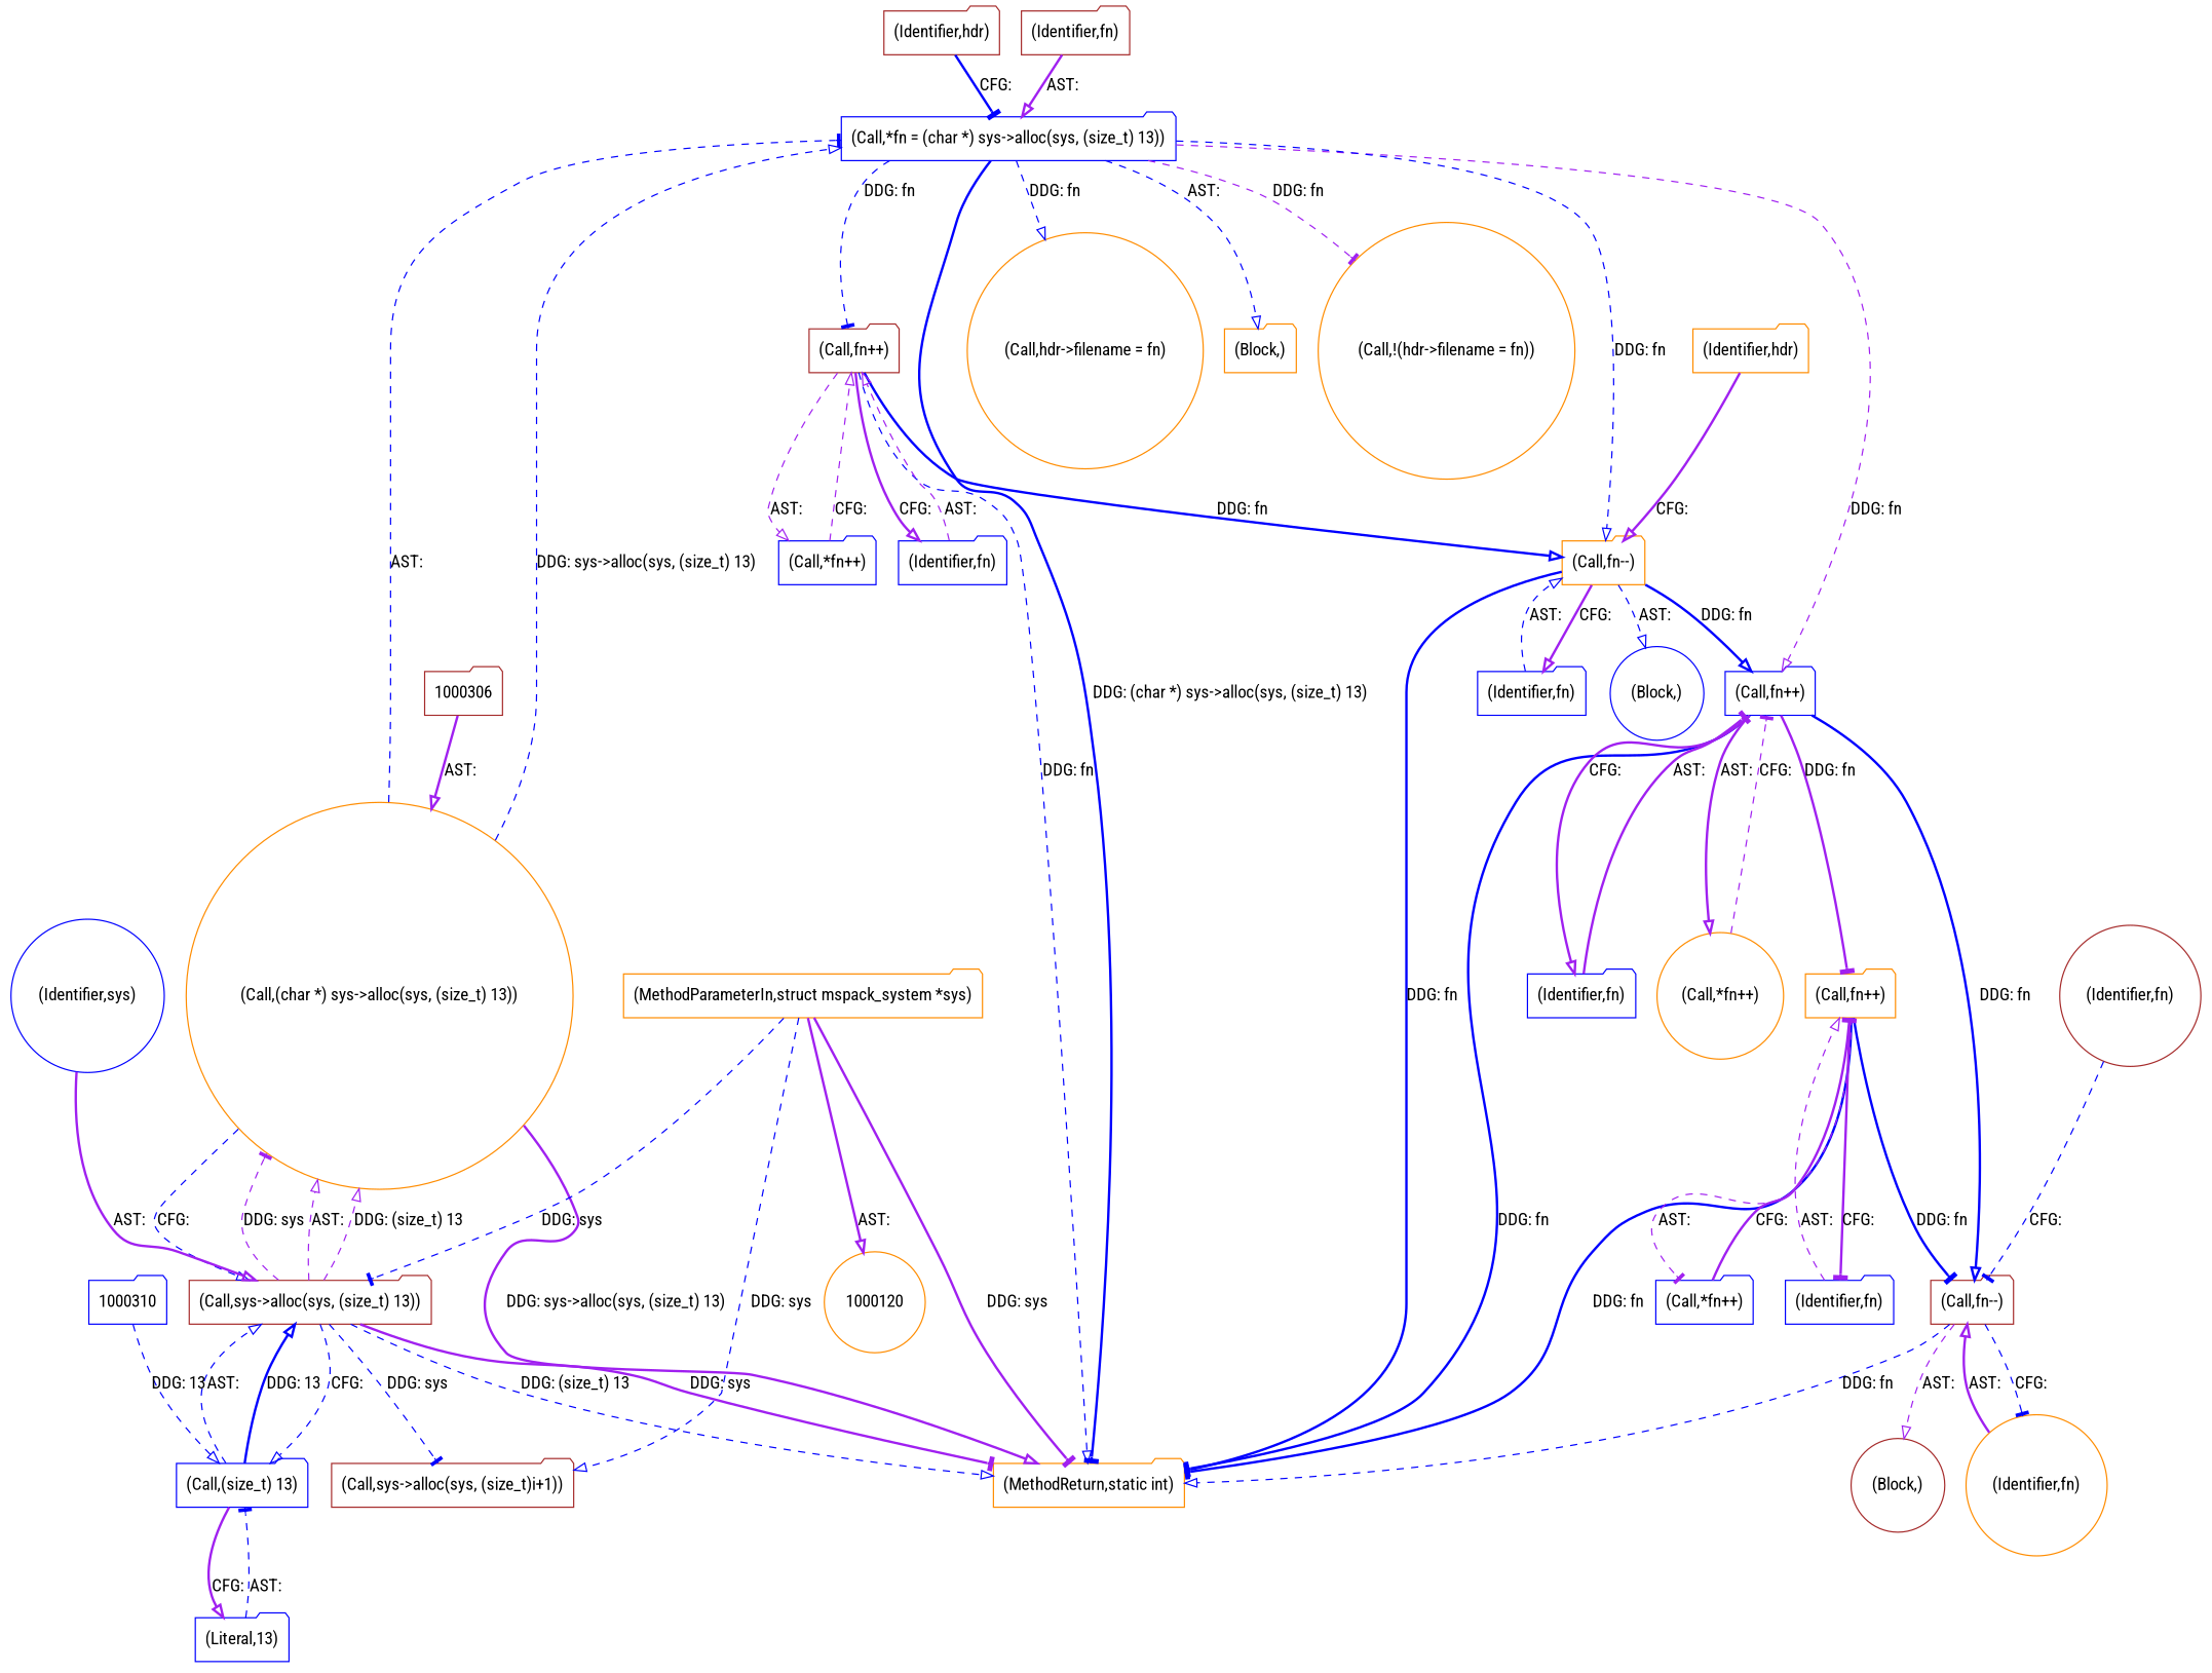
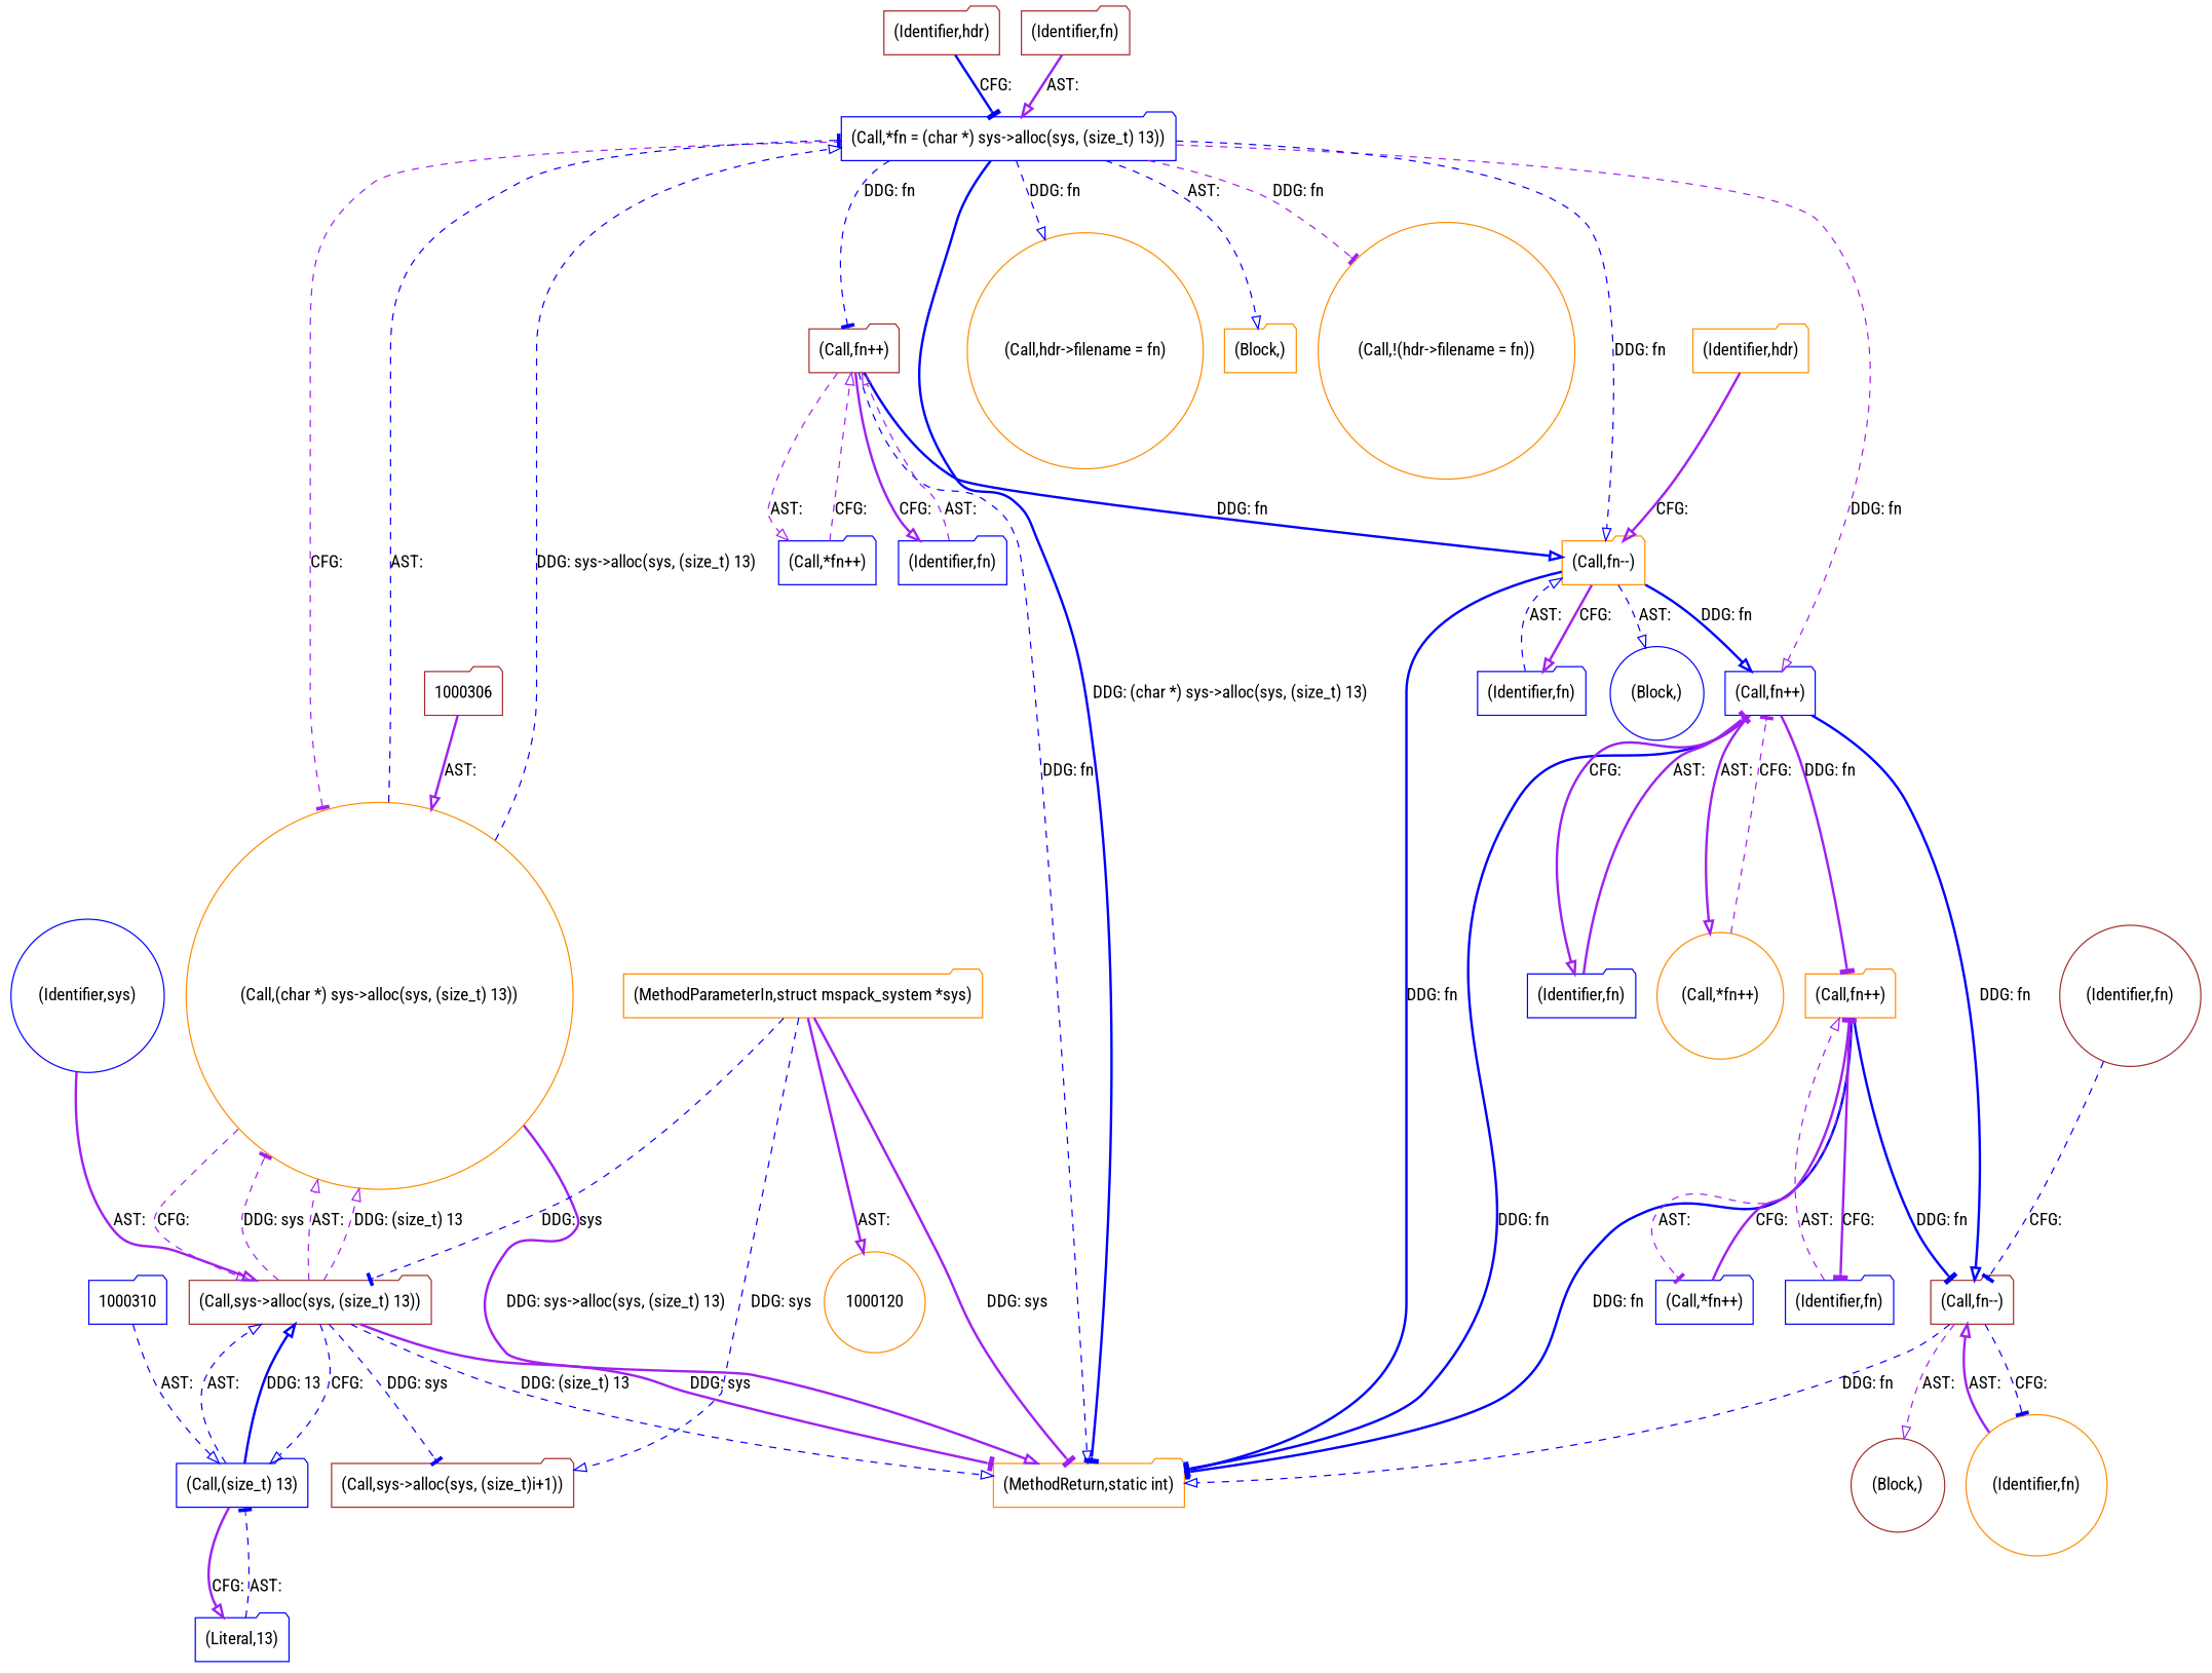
  digraph {
    fontname="Roboto Condensed"
    node [color=blue fontname="Roboto Condensed" shape=folder]
    edge [arrowhead=onormal color=purple fontname="Roboto Condensed" style=dashed]
    n1 [color=darkorange label="(Call,fn++)"]
    n2 [color=brown label="(Call,fn--)"]
    n3 [color=darkorange label="(MethodReturn,static int)"]
    n4 [label="(Identifier,fn)"]
    n5 [label="(Call,*fn++)"]
    n6 [color=brown label="(Block,)" shape=circle]
    n7 [color=darkorange label="(Identifier,fn)" shape=circle]
    n8 [label="(Call,fn++)"]
    n9 [label="(Identifier,fn)"]
    n10 [color=darkorange label="(Call,*fn++)" shape=circle]
    n11 [color=darkorange label="(Call,fn--)"]
    n12 [label="(Block,)" shape=circle]
    n13 [label="(Identifier,fn)"]
    n14 [color=brown label="(Call,fn++)"]
    n15 [label="(Call,*fn++)"]
    n16 [label="(Identifier,fn)"]
    n17 [label="(Call,*fn = (char *) sys->alloc(sys, (size_t) 13))"]
    n18 [color=darkorange label="(Call,(char *) sys->alloc(sys, (size_t) 13))" shape=circle]
    n19 [color=darkorange label="(Call,hdr->filename = fn)" shape=circle]
    n20 [color=darkorange label="(Block,)"]
    n21 [color=darkorange label="(Call,!(hdr->filename = fn))" shape=circle]
    n22 [color=brown label="(Call,sys->alloc(sys, (size_t) 13))"]
    n23 [label="(Call,(size_t) 13)"]
    n24 [color=brown label="(Call,sys->alloc(sys, (size_t)i+1))"]
    n25 [label="(Literal,13)"]
    n26 [color=darkorange label="(MethodParameterIn,struct mspack_system *sys)"]
    1000120 [color=darkorange shape=circle]
    n28 [color=brown label="(Identifier,hdr)"]
    n29 [color=brown label="(Identifier,fn)" shape=circle]
    n30 [label="(Identifier,sys)" shape=circle]
    n31 [color=darkorange label="(Identifier,hdr)"]
    n32 [color=brown label="(Identifier,fn)"]
    1000306 [color=brown]
    1000310
    n1 -> n2 [arrowhead=tee color=blue label="DDG: fn" style=bold]
    n1 -> n3 [arrowhead=tee color=blue label="DDG: fn" style=bold]
    n1 -> n4 [arrowhead=tee label="CFG: " style=bold]
    n1 -> n5 [arrowhead=tee label="AST: "]
    n2 -> n3 [color=blue label="DDG: fn"]
    n2 -> n6 [label="AST: "]
    n2 -> n7 [arrowhead=tee color=blue label="CFG: "]
    n4 -> n1 [label="AST: "]
    n5 -> n1 [arrowhead=tee label="CFG: " style=bold]
    n7 -> n2 [label="AST: " style=bold]
    n8 -> n1 [arrowhead=tee label="DDG: fn" style=bold]
    n8 -> n2 [color=blue label="DDG: fn" style=bold]
    n8 -> n3 [arrowhead=tee color=blue label="DDG: fn" style=bold]
    n8 -> n9 [label="CFG: " style=bold]
    n8 -> n10 [label="AST: " style=bold]
    n9 -> n8 [arrowhead=tee label="AST: " style=bold]
    n10 -> n8 [arrowhead=tee label="CFG: "]
    n11 -> n3 [arrowhead=tee color=blue label="DDG: fn" style=bold]
    n11 -> n8 [color=blue label="DDG: fn" style=bold]
    n11 -> n12 [color=blue label="AST: "]
    n11 -> n13 [label="CFG: " style=bold]
    n13 -> n11 [color=blue label="AST: "]
    n14 -> n3 [color=blue label="DDG: fn"]
    n14 -> n11 [color=blue label="DDG: fn" style=bold]
    n14 -> n15 [label="AST: "]
    n14 -> n16 [label="CFG: " style=bold]
    n15 -> n14 [label="CFG: "]
    n16 -> n14 [label="AST: "]
    n17 -> n3 [arrowhead=tee color=blue label="DDG: (char *) sys->alloc(sys, (size_t) 13)" style=bold]
    n17 -> n8 [label="DDG: fn"]
    n17 -> n11 [color=blue label="DDG: fn"]
    n17 -> n14 [arrowhead=tee color=blue label="DDG: fn"]
+   n17 -> n18 [arrowhead=tee label="CFG: "]
    n17 -> n19 [color=blue label="DDG: fn"]
    n17 -> n20 [color=blue label="AST: "]
    n17 -> n21 [arrowhead=tee label="DDG: fn"]
    n18 -> n3 [label="DDG: sys->alloc(sys, (size_t) 13)" style=bold]
    n18 -> n17 [arrowhead=tee color=blue label="AST: "]
    n18 -> n17 [color=blue label="DDG: sys->alloc(sys, (size_t) 13)"]
-   n18 -> n22 [color=blue label="CFG: "]
+   n18 -> n22 [label="CFG: "]
    n22 -> n3 [color=blue label="DDG: (size_t) 13"]
    n22 -> n3 [arrowhead=tee label="DDG: sys" style=bold]
    n22 -> n18 [label="AST: "]
    n22 -> n18 [arrowhead=tee label="DDG: sys"]
    n22 -> n18 [label="DDG: (size_t) 13"]
    n22 -> n23 [color=blue label="CFG: "]
    n22 -> n24 [arrowhead=tee color=blue label="DDG: sys"]
    n23 -> n22 [color=blue label="AST: "]
    n23 -> n22 [color=blue label="DDG: 13" style=bold]
    n23 -> n25 [label="CFG: " style=bold]
    n25 -> n23 [arrowhead=tee color=blue label="AST: "]
    n26 -> n3 [arrowhead=tee label="DDG: sys" style=bold]
    n26 -> n22 [arrowhead=tee color=blue label="DDG: sys"]
    n26 -> n24 [color=blue label="DDG: sys"]
    n26 -> 1000120 [label="AST: " style=bold]
    n28 -> n17 [arrowhead=tee color=blue label="CFG: " style=bold]
    n29 -> n2 [arrowhead=tee color=blue label="CFG: "]
    n30 -> n22 [label="AST: " style=bold]
    n31 -> n11 [label="CFG: " style=bold]
    n32 -> n17 [label="AST: " style=bold]
    1000306 -> n18 [label="AST: " style=bold]
-   1000310 -> n23 [color=blue label="DDG: 13"]
+   1000310 -> n23 [color=blue label="AST: "]
  }
